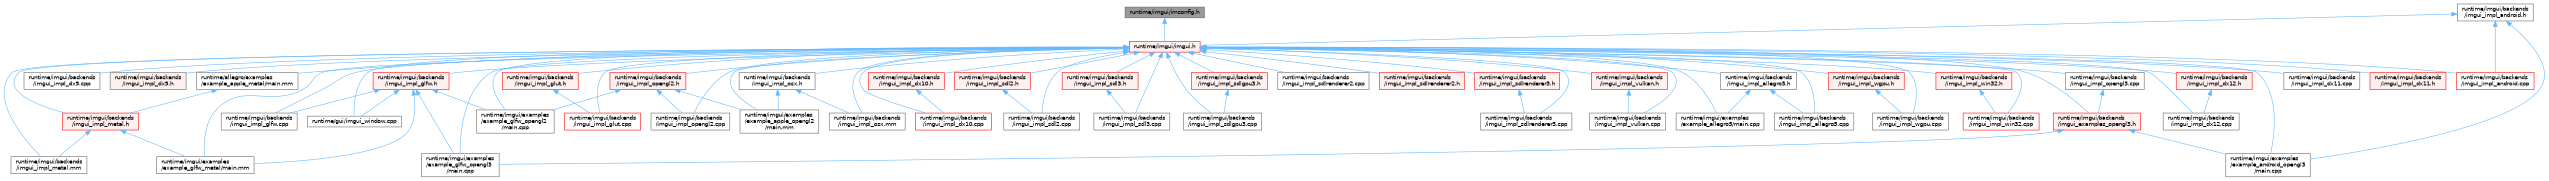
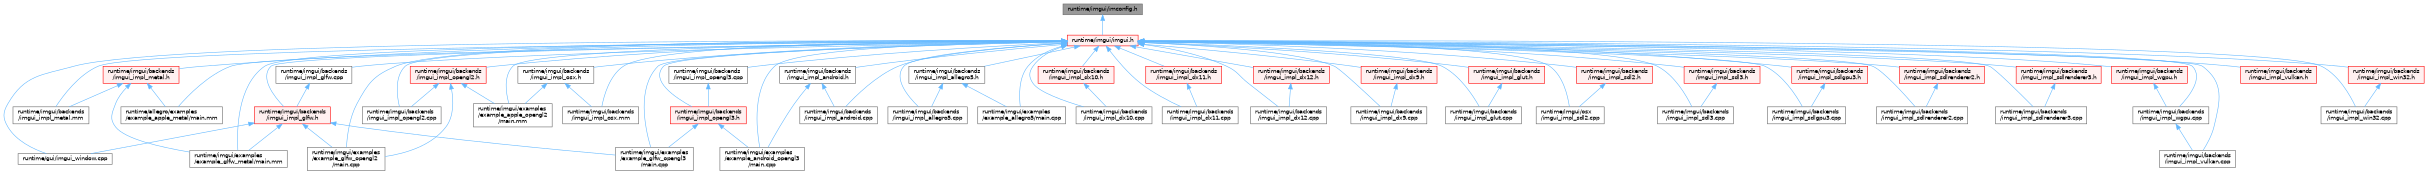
  digraph {
    node [color=grey40 fillcolor=white fontname=Helvetica fontsize=10 shape=box style=filled]
    edge [color=steelblue1 dir=back fontname=Helvetica fontsize=10 labelfontname=Helvetica labelfontsize=10 style=solid]
    n1 [color=gray40 fillcolor=grey60 fontcolor=black height=0.2 label="runtime/imgui/imconfig.h" width=0.4]
    n2 [color=red fillcolor="#FFF0F0" height=0.2 label="runtime/imgui/imgui.h" width=0.4]
    n3 [height=0.2 label="runtime/gui/imgui_window.cpp" width=0.4]
    n4 [height=0.2 label="runtime/imgui/backends\l/imgui_impl_allegro5.cpp" width=0.4]
    n5 [height=0.2 label="runtime/imgui/backends\l/imgui_impl_allegro5.h" width=0.4]
    n6 [height=0.2 label="runtime/imgui/examples\l/example_allegro5/main.cpp" width=0.4]
-   n7 [color=red height=0.2 label="runtime/imgui/backends\l/imgui_impl_android.cpp" width=0.4]
+   n7 [height=0.2 label="runtime/imgui/backends\l/imgui_impl_android.cpp" width=0.4]
    n8 [height=0.2 label="runtime/imgui/backends\l/imgui_impl_android.h" width=0.4]
    n9 [height=0.2 label="runtime/imgui/examples\l/example_android_opengl3\l/main.cpp" width=0.4]
-   n10 [color=red height=0.2 label="runtime/imgui/backends\l/imgui_impl_dx10.cpp" width=0.4]
+   n10 [height=0.2 label="runtime/imgui/backends\l/imgui_impl_dx10.cpp" width=0.4]
    n11 [color=red fillcolor="#FFF0F0" height=0.2 label="runtime/imgui/backends\l/imgui_impl_dx10.h" width=0.4]
    n12 [height=0.2 label="runtime/imgui/backends\l/imgui_impl_dx11.cpp" width=0.4]
    n13 [color=red fillcolor="#FFF0F0" height=0.2 label="runtime/imgui/backends\l/imgui_impl_dx11.h" width=0.4]
    n14 [height=0.2 label="runtime/imgui/backends\l/imgui_impl_dx12.cpp" width=0.4]
    n15 [color=red fillcolor="#FFF0F0" height=0.2 label="runtime/imgui/backends\l/imgui_impl_dx12.h" width=0.4]
    n16 [height=0.2 label="runtime/imgui/backends\l/imgui_impl_dx9.cpp" width=0.4]
-   n17 [fillcolor="#FFF0F0" height=0.2 label="runtime/imgui/backends\l/imgui_impl_dx9.h" width=0.4]
+   n17 [color=red fillcolor="#FFF0F0" height=0.2 label="runtime/imgui/backends\l/imgui_impl_dx9.h" width=0.4]
    n18 [height=0.2 label="runtime/imgui/backends\l/imgui_impl_glfw.cpp" width=0.4]
    n19 [color=red fillcolor="#FFF0F0" height=0.2 label="runtime/imgui/backends\l/imgui_impl_glfw.h" width=0.4]
    n20 [height=0.2 label="runtime/imgui/examples\l/example_glfw_metal/main.mm" width=0.4]
    n21 [height=0.2 label="runtime/imgui/examples\l/example_glfw_opengl2\l/main.cpp" width=0.4]
    n22 [height=0.2 label="runtime/imgui/examples\l/example_glfw_opengl3\l/main.cpp" width=0.4]
-   n23 [color=red height=0.2 label="runtime/imgui/backends\l/imgui_impl_glut.cpp" width=0.4]
+   n23 [height=0.2 label="runtime/imgui/backends\l/imgui_impl_glut.cpp" width=0.4]
    n24 [color=red fillcolor="#FFF0F0" height=0.2 label="runtime/imgui/backends\l/imgui_impl_glut.h" width=0.4]
    n25 [color=red fillcolor="#FFF0F0" height=0.2 label="runtime/imgui/backends\l/imgui_impl_metal.h" width=0.4]
    n26 [height=0.2 label="runtime/imgui/backends\l/imgui_impl_metal.mm" width=0.4]
    n27 [height=0.2 label="runtime/allegro/examples\l/example_apple_metal/main.mm" width=0.4]
    n28 [height=0.2 label="runtime/imgui/backends\l/imgui_impl_opengl2.cpp" width=0.4]
    n29 [color=red fillcolor="#FFF0F0" height=0.2 label="runtime/imgui/backends\l/imgui_impl_opengl2.h" width=0.4]
    n30 [height=0.2 label="runtime/imgui/examples\l/example_apple_opengl2\l/main.mm" width=0.4]
    n31 [height=0.2 label="runtime/imgui/backends\l/imgui_impl_opengl3.cpp" width=0.4]
-   n32 [color=red fillcolor="#FFF0F0" height=0.2 label="runtime/imgui/backends\l/imgui_examples_opengl3.h" width=0.4]
+   n32 [color=red fillcolor="#FFF0F0" height=0.2 label="runtime/imgui/backends\l/imgui_impl_opengl3.h" width=0.4]
    n33 [height=0.2 label="runtime/imgui/backends\l/imgui_impl_osx.h" width=0.4]
    n34 [height=0.2 label="runtime/imgui/backends\l/imgui_impl_osx.mm" width=0.4]
-   n35 [height=0.2 label="runtime/imgui/backends\l/imgui_impl_sdl2.cpp" width=0.4]
+   n35 [height=0.2 label="runtime/imgui/osx\l/imgui_impl_sdl2.cpp" width=0.4]
    n36 [color=red fillcolor="#FFF0F0" height=0.2 label="runtime/imgui/backends\l/imgui_impl_sdl2.h" width=0.4]
    n37 [height=0.2 label="runtime/imgui/backends\l/imgui_impl_sdl3.cpp" width=0.4]
    n38 [color=red fillcolor="#FFF0F0" height=0.2 label="runtime/imgui/backends\l/imgui_impl_sdl3.h" width=0.4]
    n39 [height=0.2 label="runtime/imgui/backends\l/imgui_impl_sdlgpu3.cpp" width=0.4]
    n40 [color=red fillcolor="#FFF0F0" height=0.2 label="runtime/imgui/backends\l/imgui_impl_sdlgpu3.h" width=0.4]
    n41 [height=0.2 label="runtime/imgui/backends\l/imgui_impl_sdlrenderer2.cpp" width=0.4]
    n42 [color=red fillcolor="#FFF0F0" height=0.2 label="runtime/imgui/backends\l/imgui_impl_sdlrenderer2.h" width=0.4]
    n43 [height=0.2 label="runtime/imgui/backends\l/imgui_impl_sdlrenderer3.cpp" width=0.4]
    n44 [color=red fillcolor="#FFF0F0" height=0.2 label="runtime/imgui/backends\l/imgui_impl_sdlrenderer3.h" width=0.4]
    n45 [height=0.2 label="runtime/imgui/backends\l/imgui_impl_vulkan.cpp" width=0.4]
    n46 [color=red fillcolor="#FFF0F0" height=0.2 label="runtime/imgui/backends\l/imgui_impl_vulkan.h" width=0.4]
    n47 [height=0.2 label="runtime/imgui/backends\l/imgui_impl_wgpu.cpp" width=0.4]
    n48 [color=red fillcolor="#FFF0F0" height=0.2 label="runtime/imgui/backends\l/imgui_impl_wgpu.h" width=0.4]
-   n49 [color=red height=0.2 label="runtime/imgui/backends\l/imgui_impl_win32.cpp" width=0.4]
+   n49 [height=0.2 label="runtime/imgui/backends\l/imgui_impl_win32.cpp" width=0.4]
    n50 [color=red fillcolor="#FFF0F0" height=0.2 label="runtime/imgui/backends\l/imgui_impl_win32.h" width=0.4]
    n1 -> n2
    n2 -> n3
    n2 -> n4
    n2 -> n5
    n2 -> n6
    n2 -> n7
-   n8 -> n2
+   n2 -> n8
    n2 -> n9
    n2 -> n10
    n2 -> n11
    n2 -> n12
    n2 -> n13
    n2 -> n14
    n2 -> n15
    n2 -> n16
    n2 -> n17
    n2 -> n18
    n2 -> n19
    n2 -> n20
    n2 -> n21
    n2 -> n22
    n2 -> n23
    n2 -> n24
    n2 -> n25
    n2 -> n26
    n2 -> n27
    n2 -> n28
    n2 -> n29
    n2 -> n30
    n2 -> n31
    n2 -> n32
    n2 -> n33
    n2 -> n34
    n2 -> n35
    n2 -> n36
    n2 -> n37
    n2 -> n38
    n2 -> n39
    n2 -> n40
    n2 -> n41
    n2 -> n42
    n2 -> n43
    n2 -> n44
    n2 -> n45
    n2 -> n46
    n2 -> n47
    n2 -> n48
    n2 -> n49
    n2 -> n50
    n5 -> n4
    n5 -> n6
    n8 -> n7
    n8 -> n9
    n11 -> n10
+   n13 -> n12
    n15 -> n14
+   n17 -> n16
    n19 -> n3
-   n19 -> n18
+   n18 -> n19
    n19 -> n20
    n19 -> n21
    n19 -> n22
    n24 -> n23
    n25 -> n20
    n25 -> n26
-   n27 -> n25
+   n25 -> n27
    n29 -> n21
    n29 -> n28
    n29 -> n30
    n31 -> n32
    n32 -> n9
    n32 -> n22
    n33 -> n30
    n33 -> n34
    n36 -> n35
    n38 -> n37
    n40 -> n39
+   n42 -> n41
    n44 -> n43
-   n46 -> n45
+   n47 -> n45
    n48 -> n47
    n50 -> n49
  }
